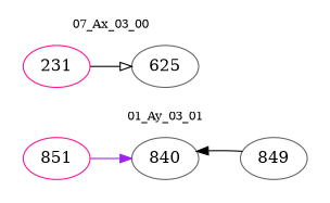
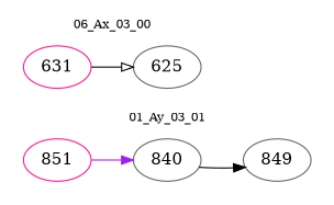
  digraph {
    rankdir=LR
    node [color=gray40]
    edge [arrowhead=normal color=black]
    n1 [color=deeppink label=851]
    n2 [label=840]
    n3 [label=849]
-   n4 [color=deeppink label=231]
+   n4 [color=deeppink label=631]
    n5 [label=625]
    subgraph cluster_1 {
      color=white
      fontsize=10
      label="01_Ay_03_01"
      n1
      n2
      n3
    }
    subgraph cluster_2 {
      color=white
      fontsize=10
-     label="07_Ax_03_00"
+     label="06_Ax_03_00"
      n4
      n5
    }
    n1 -> n2 [color=purple]
-   n3 -> n2
+   n2 -> n3
    n4 -> n5 [arrowhead=onormal]
  }
